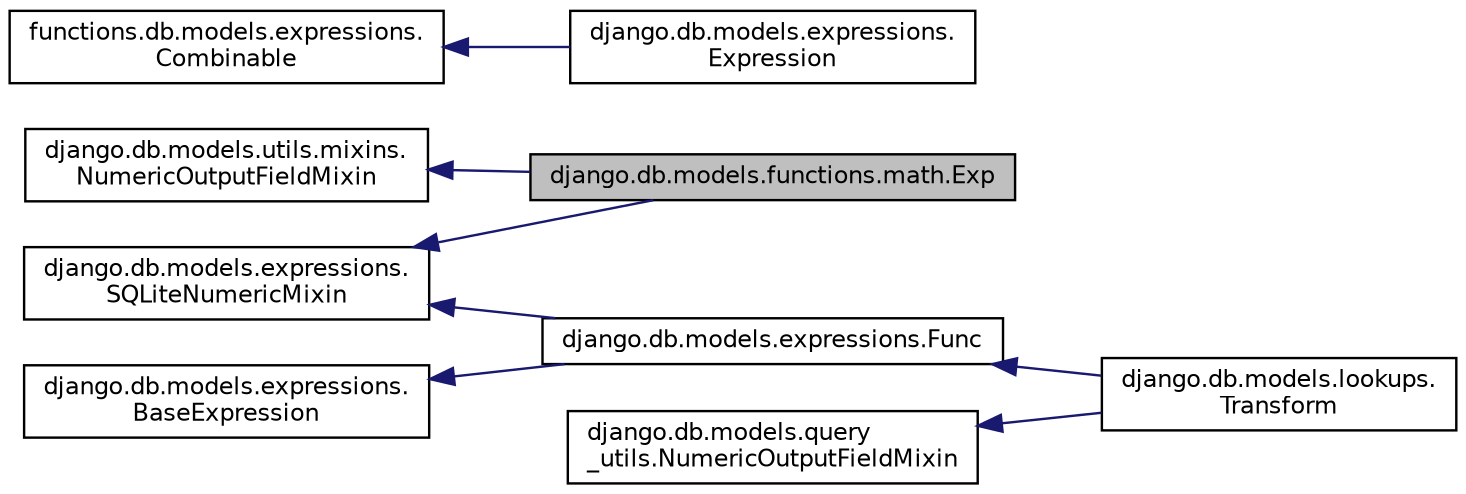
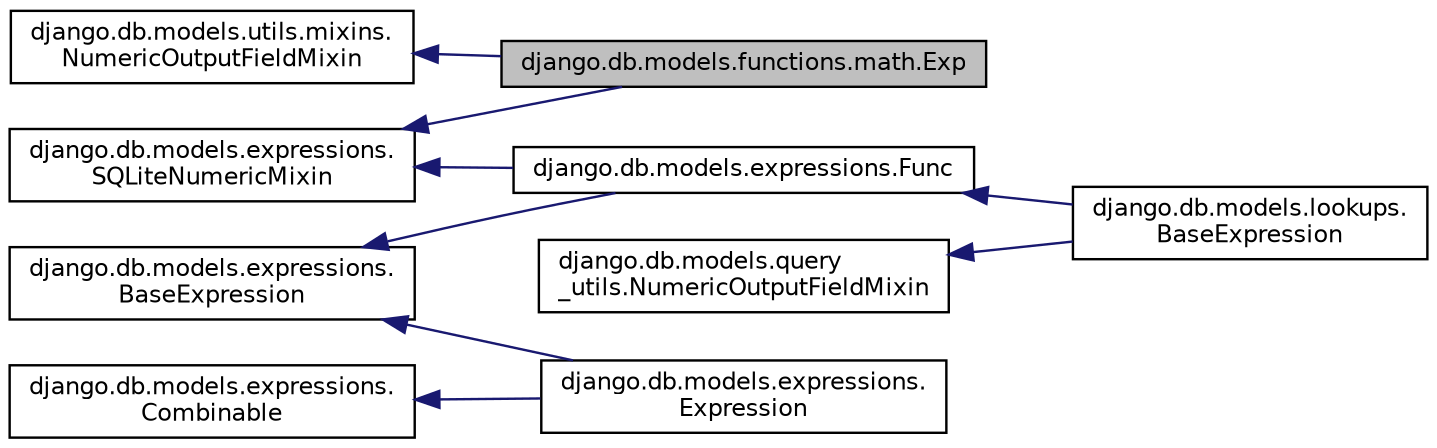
  digraph {
    rankdir=LR
    node [color=black fillcolor=white fontname=Helvetica fontsize=10 shape=record style=filled]
    edge [color=midnightblue dir=back fontname=Helvetica fontsize=10 labelfontname=Helvetica labelfontsize=10 style=solid]
    n1 [fillcolor=grey75 fontcolor=black height=0.2 label="django.db.models.functions.math.Exp" width=0.4]
    n2 [height=0.2 label="django.db.models.utils.mixins.\lNumericOutputFieldMixin" width=0.4]
-   n3 [height=0.2 label="django.db.models.lookups.\lTransform" width=0.4]
+   n3 [height=0.2 label="django.db.models.lookups.\lBaseExpression" width=0.4]
    n4 [height=0.2 label="django.db.models.query\l_utils.NumericOutputFieldMixin" width=0.4]
    n5 [height=0.2 label="django.db.models.expressions.Func" width=0.4]
    n6 [height=0.2 label="django.db.models.expressions.\lSQLiteNumericMixin" width=0.4]
    n7 [height=0.2 label="django.db.models.expressions.\lExpression" width=0.4]
    n8 [height=0.2 label="django.db.models.expressions.\lBaseExpression" width=0.4]
-   n9 [height=0.2 label="functions.db.models.expressions.\lCombinable" width=0.4]
+   n9 [height=0.2 label="django.db.models.expressions.\lCombinable" width=0.4]
    n2 -> n1
    n4 -> n3
    n5 -> n3
    n6 -> n1
    n6 -> n5
    n8 -> n5
+   n8 -> n7
    n9 -> n7
  }
